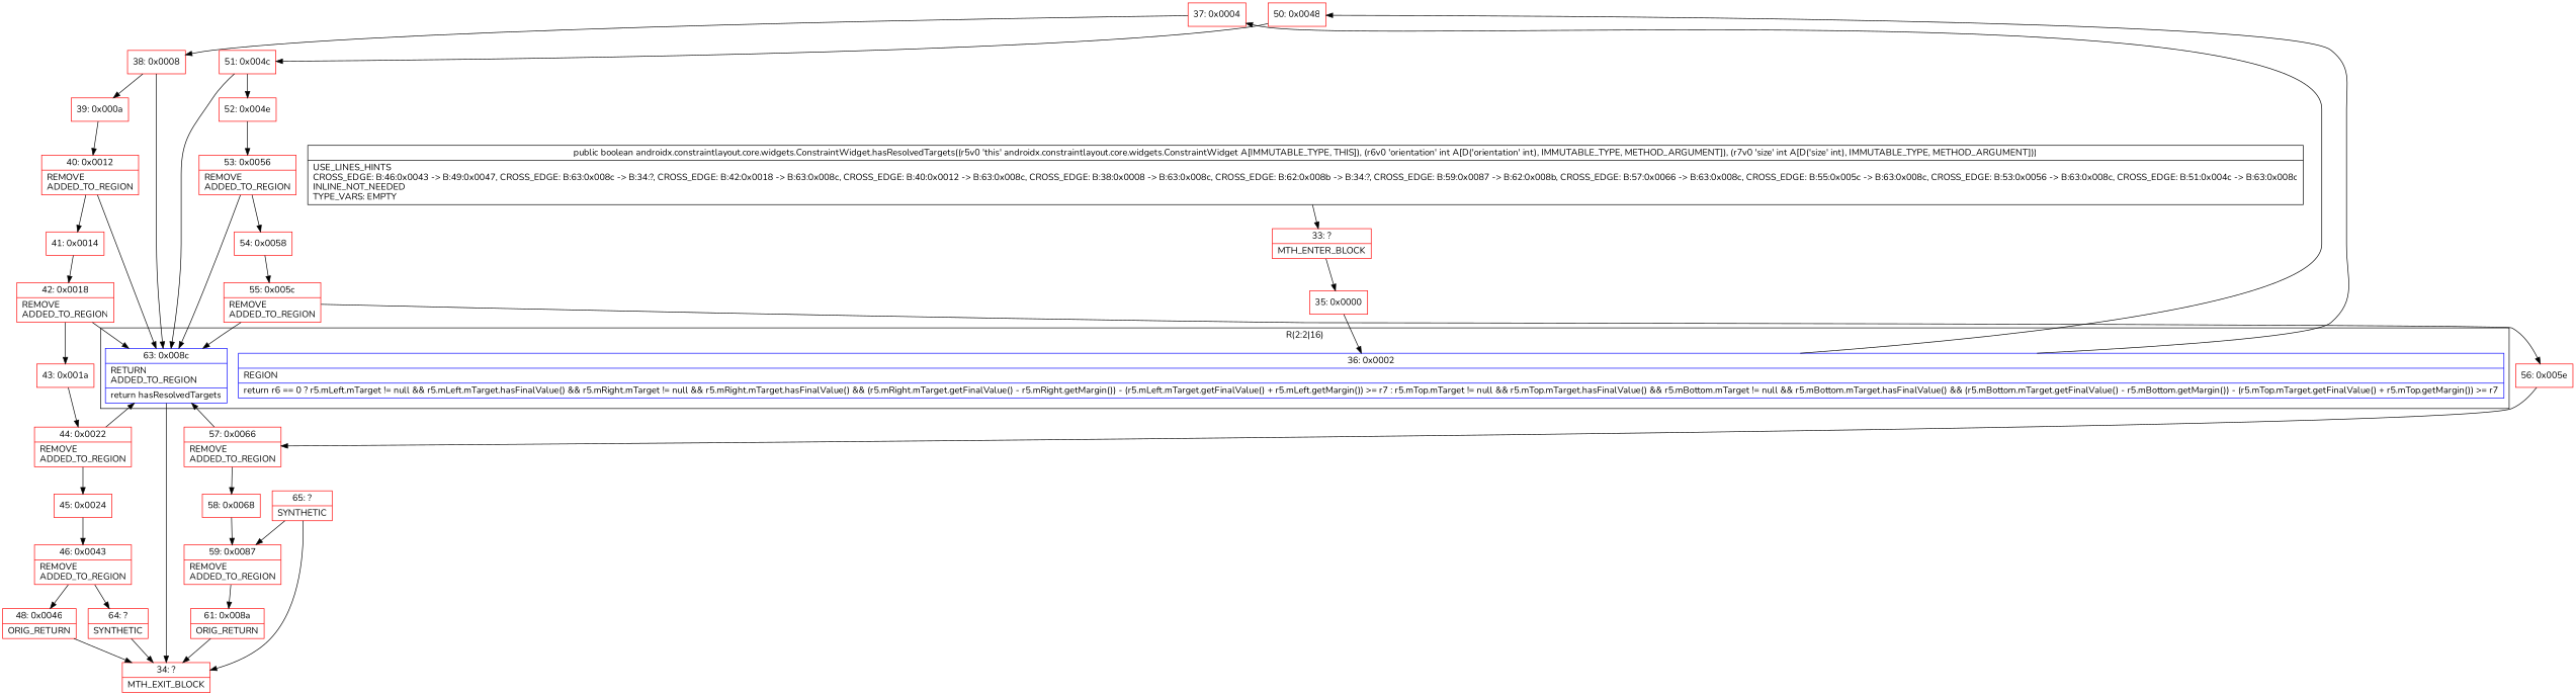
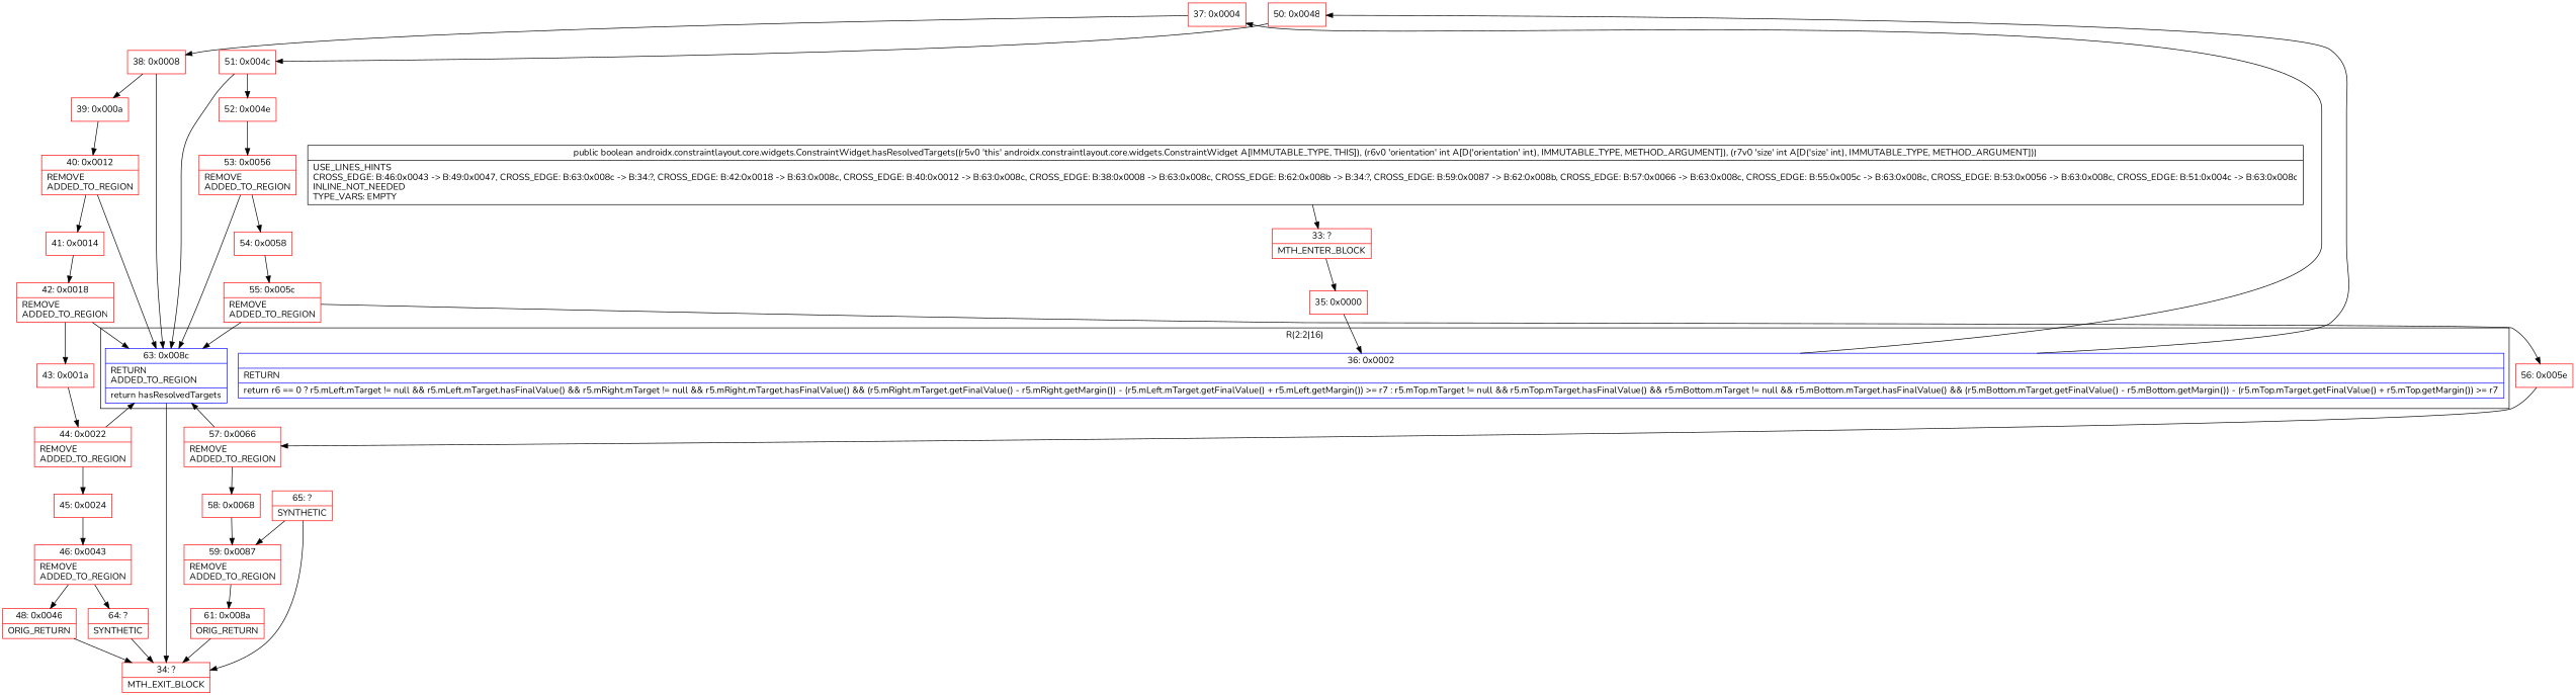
  digraph {
    fontname=Nunito
    node [color=red fontname=Nunito shape=record]
    edge [fontname=Nunito]
-   n1 [color=blue label="{36\:\ 0x0002|REGION\l|return r6 == 0 ? r5.mLeft.mTarget != null && r5.mLeft.mTarget.hasFinalValue() && r5.mRight.mTarget != null && r5.mRight.mTarget.hasFinalValue() && (r5.mRight.mTarget.getFinalValue() \- r5.mRight.getMargin()) \- (r5.mLeft.mTarget.getFinalValue() + r5.mLeft.getMargin()) \>= r7 : r5.mTop.mTarget != null && r5.mTop.mTarget.hasFinalValue() && r5.mBottom.mTarget != null && r5.mBottom.mTarget.hasFinalValue() && (r5.mBottom.mTarget.getFinalValue() \- r5.mBottom.getMargin()) \- (r5.mTop.mTarget.getFinalValue() + r5.mTop.getMargin()) \>= r7\l}"]
+   n1 [color=blue label="{36\:\ 0x0002|RETURN\l|return r6 == 0 ? r5.mLeft.mTarget != null && r5.mLeft.mTarget.hasFinalValue() && r5.mRight.mTarget != null && r5.mRight.mTarget.hasFinalValue() && (r5.mRight.mTarget.getFinalValue() \- r5.mRight.getMargin()) \- (r5.mLeft.mTarget.getFinalValue() + r5.mLeft.getMargin()) \>= r7 : r5.mTop.mTarget != null && r5.mTop.mTarget.hasFinalValue() && r5.mBottom.mTarget != null && r5.mBottom.mTarget.hasFinalValue() && (r5.mBottom.mTarget.getFinalValue() \- r5.mBottom.getMargin()) \- (r5.mTop.mTarget.getFinalValue() + r5.mTop.getMargin()) \>= r7\l}"]
    n2 [color=blue label="{63\:\ 0x008c|RETURN\lADDED_TO_REGION\l|return hasResolvedTargets\l}"]
    n3 [label="{37\:\ 0x0004}"]
    n4 [label="{50\:\ 0x0048}"]
    n5 [label="{34\:\ ?|MTH_EXIT_BLOCK\l}"]
    n6 [label="{38\:\ 0x0008}"]
    n7 [label="{51\:\ 0x004c}"]
    n8 [label="{33\:\ ?|MTH_ENTER_BLOCK\l}"]
    n9 [label="{35\:\ 0x0000}"]
    n10 [label="{39\:\ 0x000a}"]
    n11 [label="{40\:\ 0x0012|REMOVE\lADDED_TO_REGION\l}"]
    n12 [label="{41\:\ 0x0014}"]
    n13 [label="{42\:\ 0x0018|REMOVE\lADDED_TO_REGION\l}"]
    n14 [label="{43\:\ 0x001a}"]
    n15 [label="{44\:\ 0x0022|REMOVE\lADDED_TO_REGION\l}"]
    n16 [label="{45\:\ 0x0024}"]
    n17 [label="{46\:\ 0x0043|REMOVE\lADDED_TO_REGION\l}"]
    n18 [label="{48\:\ 0x0046|ORIG_RETURN\l}"]
    n19 [label="{64\:\ ?|SYNTHETIC\l}"]
    n20 [label="{52\:\ 0x004e}"]
    n21 [label="{53\:\ 0x0056|REMOVE\lADDED_TO_REGION\l}"]
    n22 [label="{54\:\ 0x0058}"]
    n23 [label="{55\:\ 0x005c|REMOVE\lADDED_TO_REGION\l}"]
    n24 [label="{56\:\ 0x005e}"]
    n25 [label="{57\:\ 0x0066|REMOVE\lADDED_TO_REGION\l}"]
    n26 [label="{58\:\ 0x0068}"]
    n27 [label="{59\:\ 0x0087|REMOVE\lADDED_TO_REGION\l}"]
    n28 [label="{61\:\ 0x008a|ORIG_RETURN\l}"]
    n29 [label="{65\:\ ?|SYNTHETIC\l}"]
    n30 [label="{public boolean androidx.constraintlayout.core.widgets.ConstraintWidget.hasResolvedTargets((r5v0 'this' androidx.constraintlayout.core.widgets.ConstraintWidget A[IMMUTABLE_TYPE, THIS]), (r6v0 'orientation' int A[D('orientation' int), IMMUTABLE_TYPE, METHOD_ARGUMENT]), (r7v0 'size' int A[D('size' int), IMMUTABLE_TYPE, METHOD_ARGUMENT]))  | USE_LINES_HINTS\lCROSS_EDGE: B:46:0x0043 \-\> B:49:0x0047, CROSS_EDGE: B:63:0x008c \-\> B:34:?, CROSS_EDGE: B:42:0x0018 \-\> B:63:0x008c, CROSS_EDGE: B:40:0x0012 \-\> B:63:0x008c, CROSS_EDGE: B:38:0x0008 \-\> B:63:0x008c, CROSS_EDGE: B:62:0x008b \-\> B:34:?, CROSS_EDGE: B:59:0x0087 \-\> B:62:0x008b, CROSS_EDGE: B:57:0x0066 \-\> B:63:0x008c, CROSS_EDGE: B:55:0x005c \-\> B:63:0x008c, CROSS_EDGE: B:53:0x0056 \-\> B:63:0x008c, CROSS_EDGE: B:51:0x004c \-\> B:63:0x008c\lINLINE_NOT_NEEDED\lTYPE_VARS: EMPTY\l}" color=""]
    subgraph cluster_1 {
      label="R(2:2|16)"
      n1
      n2
    }
    n1 -> n3
    n1 -> n4
    n2 -> n5
    n3 -> n6
    n4 -> n7
    n6 -> n2
    n6 -> n10
    n7 -> n2
    n7 -> n20
    n8 -> n9
    n9 -> n1
    n10 -> n11
    n11 -> n2
    n11 -> n12
    n12 -> n13
    n13 -> n2
    n13 -> n14
    n14 -> n15
    n15 -> n2
    n15 -> n16
    n16 -> n17
    n17 -> n18
    n17 -> n19
    n18 -> n5
    n19 -> n5
    n20 -> n21
    n21 -> n2
    n21 -> n22
    n22 -> n23
    n23 -> n2
    n23 -> n24
    n24 -> n25
    n25 -> n2
    n25 -> n26
    n26 -> n27
    n27 -> n28
    n28 -> n5
    n29 -> n5
    n29 -> n27
    n30 -> n8
  }
